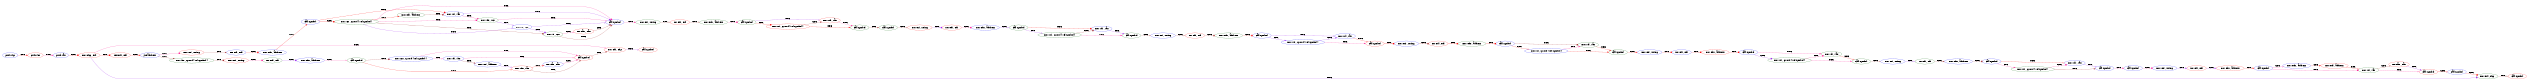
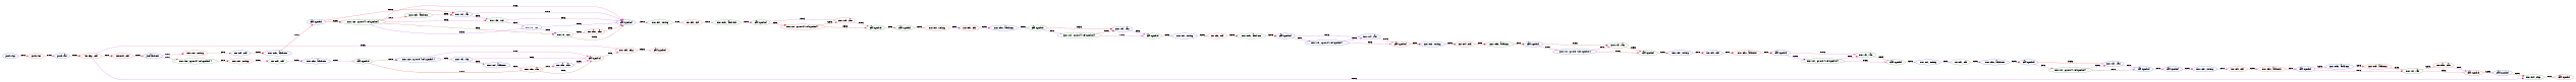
  digraph {
    rankdir=LR
    node [color=blue]
    edge [arrowhead=box color=red]
    n1 [label="push rbp"]
    n2 [color=red label="push rbx"]
    n3 [label="push rax"]
-   n4 [color=red label="mov ebp , edi"]
+   n4 [color=red label="rbx ebp , edi"]
    n5 [color=red label="test edi , edi"]
    n6 [color=red label="mov edi , ebp"]
    n7 [color=darkgreen label="mov edi , ebp"]
    n8 [label="jne address"]
    n9 [color=red label="call symbol"]
    n10 [color=red label="call symbol"]
    n11 [color=darkgreen label="mov rbx , qword [ rel symbol ]"]
    n12 [color=red label="mov esi , string"]
    n13 [color=red label="mov esi , string"]
    n14 [label="xor edi , edi"]
    n15 [color=darkgreen label="xor edi , edi"]
    n16 [label="mov edx , address"]
    n17 [label="mov edx , address"]
    n18 [color=darkgreen label="call symbol"]
    n19 [label="mov rcx , qword [ rel symbol ]"]
    n20 [color=red label="mov rdx , rax"]
    n21 [label="mov rdi , rbx"]
    n22 [color=red label="call symbol"]
    n23 [label="xor eax , eax"]
    n24 [label="mov esi , address"]
    n25 [label="call symbol"]
    n26 [color=darkgreen label="mov rcx , qword [ rel symbol ]"]
    n27 [label="mov rsi , rax"]
    n28 [color=darkgreen label="mov edi , address"]
    n29 [color=darkgreen label="mov rdx , rcx"]
    n30 [label="mov r8 , rcx"]
    n31 [color=darkgreen label="mov r9 , rcx"]
    n32 [label="call symbol"]
    n33 [color=red label="xor eax , eax"]
    n34 [color=darkgreen label="mov esi , string"]
    n35 [color=red label="xor edi , edi"]
    n36 [color=darkgreen label="mov edx , address"]
    n37 [color=darkgreen label="call symbol"]
    n38 [color=red label="mov rsi , qword [ rel symbol ]"]
    n39 [color=red label="mov rdi , rax"]
    n40 [color=darkgreen label="call symbol"]
    n41 [color=darkgreen label="call symbol"]
    n42 [color=red label="mov esi , string"]
    n43 [color=red label="xor edi , edi"]
    n44 [label="mov edx , address"]
    n45 [color=darkgreen label="call symbol"]
    n46 [color=darkgreen label="mov rsi , qword [ rel symbol ]"]
    n47 [label="mov rdi , rax"]
    n48 [color=darkgreen label="call symbol"]
    n49 [label="mov esi , string"]
    n50 [color=red label="xor edi , edi"]
    n51 [color=darkgreen label="mov edx , address"]
    n52 [label="call symbol"]
    n53 [label="mov rsi , qword [ rel symbol ]"]
    n54 [label="mov rdi , rax"]
    n55 [color=red label="call symbol"]
    n56 [label="mov esi , string"]
    n57 [color=red label="xor edi , edi"]
    n58 [color=darkgreen label="mov edx , address"]
    n59 [label="call symbol"]
    n60 [label="mov rsi , qword [ rel symbol ]"]
    n61 [color=darkgreen label="mov rdi , rax"]
    n62 [color=darkgreen label="call symbol"]
    n63 [label="mov esi , string"]
    n64 [label="xor edi , edi"]
    n65 [color=red label="mov edx , address"]
    n66 [label="call symbol"]
    n67 [color=darkgreen label="mov rsi , qword [ rel symbol ]"]
    n68 [color=darkgreen label="mov rdi , rax"]
    n69 [color=darkgreen label="call symbol"]
    n70 [label="mov esi , string"]
    n71 [color=darkgreen label="xor edi , edi"]
    n72 [label="mov edx , address"]
    n73 [label="call symbol"]
    n74 [color=darkgreen label="mov rsi , qword [ rel symbol ]"]
    n75 [label="mov rdi , rax"]
    n76 [label="call symbol"]
    n77 [label="call symbol"]
    n78 [label="mov esi , string"]
    n79 [color=red label="xor edi , edi"]
    n80 [color=red label="mov edx , address"]
    n81 [label="call symbol"]
    n82 [label="mov edx , address"]
    n83 [color=darkgreen label="mov rsi , rax"]
    n84 [color=red label="mov edi , address"]
    n85 [color=red label="xor eax , eax"]
    n86 [color=red label="call symbol"]
    n87 [label="call symbol"]
    n1 -> n2 [arrowhead=normal label=CFG]
    n2 -> n3 [arrowhead=normal color=deeppink label=DFG]
    n3 -> n4 [label=CFG]
    n4 -> n5 [label=CFG]
    n4 -> n6 [arrowhead=onormal color=deeppink label=DFG]
    n4 -> n7 [color=purple label=DFG]
    n5 -> n8 [arrowhead=normal label=CFG]
    n6 -> n9 [arrowhead=onormal color=purple label=DFG]
    n7 -> n10 [arrowhead=onormal color=brown label=DFG]
    n8 -> n11 [arrowhead=normal color=brown label=CFG]
    n8 -> n12 [color=deeppink label=CFG]
    n11 -> n13 [color=brown label=CFG]
    n12 -> n14 [arrowhead=normal color=brown label=CFG]
    n13 -> n15 [color=deeppink label=CFG]
    n14 -> n16 [label=CFG]
    n15 -> n17 [color=purple label=CFG]
    n16 -> n25 [arrowhead=normal label=CFG]
    n17 -> n18 [arrowhead=onormal color=deeppink label=CFG]
    n18 -> n19 [color=brown label=CFG]
    n18 -> n20 [arrowhead=onormal label=DFG]
    n19 -> n21 [arrowhead=onormal color=deeppink label=CFG]
    n19 -> n22 [arrowhead=normal color=deeppink label=DFG]
    n20 -> n22 [arrowhead=normal color=brown label=DFG]
    n20 -> n23 [arrowhead=normal label=CFG]
    n21 -> n22 [arrowhead=onormal color=deeppink label=DFG]
    n21 -> n24 [arrowhead=normal color=brown label=CFG]
    n22 -> n6 [arrowhead=normal color=brown label=CFG]
    n23 -> n22 [arrowhead=normal color=deeppink label=CFG]
    n24 -> n20 [arrowhead=onormal color=purple label=CFG]
    n25 -> n26 [label=CFG]
    n25 -> n27 [label=DFG]
    n26 -> n28 [arrowhead=normal label=CFG]
    n26 -> n29 [color=deeppink label=DFG]
    n26 -> n30 [arrowhead=onormal color=purple label=DFG]
    n26 -> n31 [color=brown label=DFG]
    n26 -> n32 [color=deeppink label=DFG]
    n27 -> n29 [arrowhead=normal color=deeppink label=CFG]
    n27 -> n32 [color=purple label=DFG]
    n28 -> n27 [color=brown label=CFG]
    n29 -> n30 [arrowhead=onormal color=purple label=CFG]
    n29 -> n32 [arrowhead=onormal color=deeppink label=DFG]
    n30 -> n31 [color=purple label=CFG]
    n30 -> n32 [arrowhead=onormal color=purple label=DFG]
    n31 -> n32 [arrowhead=normal color=brown label=DFG]
    n31 -> n33 [arrowhead=onormal color=deeppink label=CFG]
    n32 -> n34 [arrowhead=normal color=deeppink label=CFG]
    n33 -> n32 [color=brown label=CFG]
    n34 -> n35 [arrowhead=onormal color=brown label=CFG]
    n35 -> n36 [arrowhead=onormal color=brown label=CFG]
    n36 -> n37 [color=deeppink label=CFG]
    n37 -> n38 [label=CFG]
    n37 -> n39 [arrowhead=onormal color=purple label=DFG]
    n38 -> n39 [arrowhead=normal color=brown label=CFG]
    n38 -> n40 [arrowhead=normal label=DFG]
    n39 -> n40 [arrowhead=normal color=deeppink label=DFG]
    n40 -> n41 [arrowhead=normal color=brown label=CFG]
    n41 -> n42 [arrowhead=onormal color=brown label=CFG]
    n42 -> n43 [color=purple label=CFG]
    n43 -> n44 [color=deeppink label=CFG]
    n44 -> n45 [arrowhead=onormal color=purple label=CFG]
    n45 -> n46 [arrowhead=onormal color=purple label=CFG]
    n45 -> n47 [label=DFG]
    n46 -> n47 [color=brown label=CFG]
    n46 -> n48 [arrowhead=normal color=deeppink label=DFG]
    n47 -> n48 [arrowhead=normal color=purple label=DFG]
    n48 -> n49 [arrowhead=onormal color=brown label=CFG]
    n49 -> n50 [arrowhead=onormal color=brown label=CFG]
    n50 -> n51 [color=brown label=CFG]
    n51 -> n52 [label=CFG]
    n52 -> n53 [arrowhead=normal color=purple label=CFG]
    n52 -> n54 [arrowhead=onormal color=purple label=DFG]
    n53 -> n54 [arrowhead=normal color=purple label=CFG]
    n53 -> n55 [arrowhead=normal color=deeppink label=DFG]
    n54 -> n55 [arrowhead=onormal label=DFG]
    n55 -> n56 [label=CFG]
    n56 -> n57 [color=brown label=CFG]
    n57 -> n58 [label=CFG]
    n58 -> n59 [label=CFG]
    n59 -> n60 [arrowhead=onormal label=CFG]
    n59 -> n61 [color=brown label=DFG]
    n60 -> n61 [arrowhead=normal color=deeppink label=CFG]
    n60 -> n62 [arrowhead=normal label=DFG]
    n61 -> n62 [arrowhead=normal label=DFG]
    n62 -> n63 [arrowhead=normal label=CFG]
    n63 -> n64 [label=CFG]
    n64 -> n65 [label=CFG]
    n65 -> n66 [label=CFG]
    n66 -> n67 [color=purple label=CFG]
    n66 -> n68 [arrowhead=normal color=deeppink label=DFG]
    n67 -> n68 [color=deeppink label=CFG]
    n67 -> n69 [arrowhead=normal color=deeppink label=DFG]
    n68 -> n69 [arrowhead=onormal label=DFG]
    n69 -> n70 [arrowhead=onormal color=brown label=CFG]
    n70 -> n71 [arrowhead=onormal color=purple label=CFG]
    n71 -> n72 [arrowhead=normal color=brown label=CFG]
    n72 -> n73 [color=brown label=CFG]
    n73 -> n74 [arrowhead=normal color=deeppink label=CFG]
    n73 -> n75 [arrowhead=onormal label=DFG]
    n74 -> n75 [color=deeppink label=CFG]
    n74 -> n76 [arrowhead=normal color=brown label=DFG]
    n75 -> n76 [arrowhead=onormal color=purple label=DFG]
    n76 -> n77 [arrowhead=normal color=deeppink label=CFG]
    n77 -> n78 [color=deeppink label=CFG]
    n78 -> n79 [arrowhead=normal color=purple label=CFG]
    n79 -> n80 [arrowhead=normal color=purple label=CFG]
    n80 -> n81 [arrowhead=normal label=CFG]
    n81 -> n82 [arrowhead=onormal color=deeppink label=CFG]
    n81 -> n83 [color=deeppink label=DFG]
    n82 -> n84 [arrowhead=normal label=CFG]
    n83 -> n85 [arrowhead=onormal color=brown label=CFG]
    n83 -> n86 [arrowhead=onormal color=deeppink label=DFG]
    n84 -> n83 [arrowhead=onormal label=CFG]
    n85 -> n86 [arrowhead=normal color=purple label=CFG]
    n86 -> n87 [arrowhead=onormal label=CFG]
    n87 -> n7 [label=CFG]
  }
